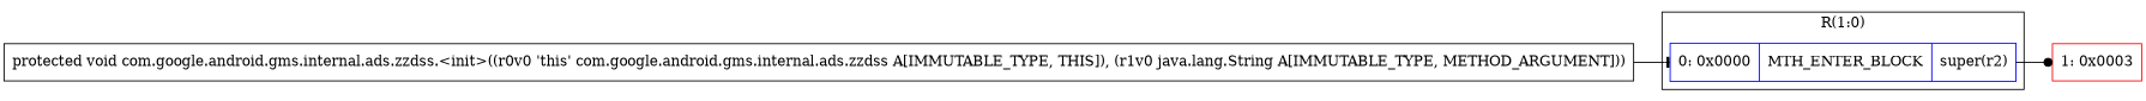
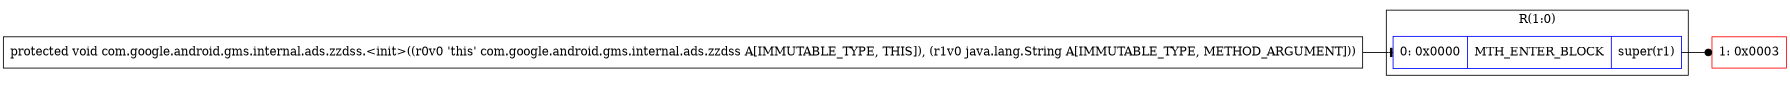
  digraph {
    rankdir=LR
    node [shape=record]
-   n1 [color=blue label="{0\:\ 0x0000|MTH_ENTER_BLOCK\l|super(r2)\l}"]
+   n1 [color=blue label="{0\:\ 0x0000|MTH_ENTER_BLOCK\l|super(r1)\l}"]
    n2 [color=red label="{1\:\ 0x0003}"]
    n3 [label="{protected void com.google.android.gms.internal.ads.zzdss.\<init\>((r0v0 'this' com.google.android.gms.internal.ads.zzdss A[IMMUTABLE_TYPE, THIS]), (r1v0 java.lang.String A[IMMUTABLE_TYPE, METHOD_ARGUMENT])) }"]
    subgraph cluster_1 {
      label="R(1:0)"
      n1
    }
    n1 -> n2 [arrowhead=dot]
    n3 -> n1 [arrowhead=tee]
  }
